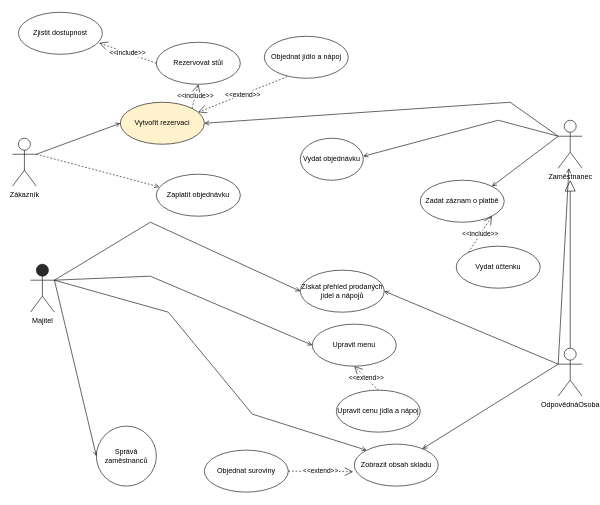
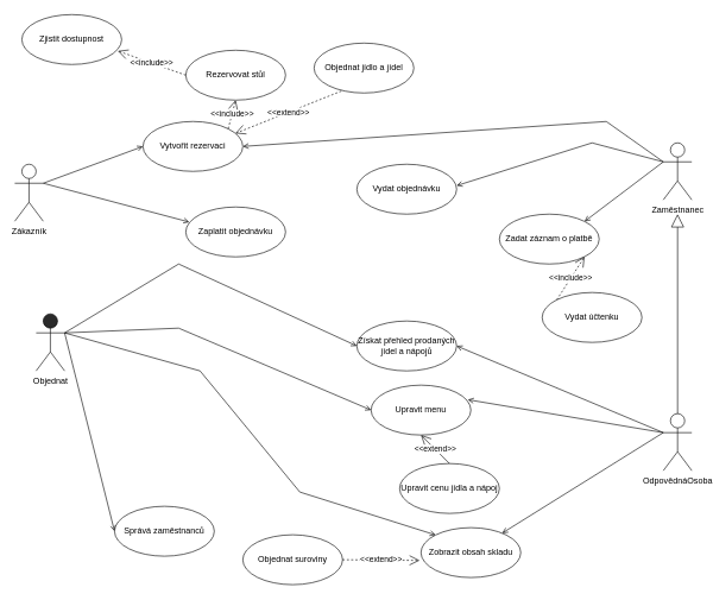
  <mxCell id="0" />
  <mxCell id="1" parent="0" />
  <mxCell id="2" style="rounded=0;orthogonalLoop=1;jettySize=auto;html=1;exitX=1;exitY=0.333;exitDx=0;exitDy=0;exitPerimeter=0;entryX=0;entryY=0.5;entryDx=0;entryDy=0;endArrow=open;endFill=0;" parent="1" source="4" target="9" edge="1"><mxGeometry relative="1" as="geometry" /></mxCell>
- <mxCell id="3" style="edgeStyle=none;rounded=0;orthogonalLoop=1;jettySize=auto;html=1;exitX=1;exitY=0.333;exitDx=0;exitDy=0;exitPerimeter=0;entryX=0.035;entryY=0.302;entryDx=0;entryDy=0;endArrow=open;endFill=0;entryPerimeter=0;dashed=1;" parent="1" source="4" target="10" edge="1"><mxGeometry relative="1" as="geometry" /></mxCell>
+ <mxCell id="3" style="edgeStyle=none;rounded=0;orthogonalLoop=1;jettySize=auto;html=1;exitX=1;exitY=0.333;exitDx=0;exitDy=0;exitPerimeter=0;entryX=0.035;entryY=0.302;entryDx=0;entryDy=0;endArrow=open;endFill=0;entryPerimeter=0;" parent="1" source="4" target="10" edge="1"><mxGeometry relative="1" as="geometry" /></mxCell>
  <mxCell id="4" value="Zákazník" style="shape=umlActor;verticalLabelPosition=bottom;verticalAlign=top;html=1;fillColor=none;" parent="1" vertex="1"><mxGeometry x="20" y="230" width="40" height="80" as="geometry" /></mxCell>
  <mxCell id="5" style="edgeStyle=none;rounded=0;orthogonalLoop=1;jettySize=auto;html=1;exitX=0;exitY=0.333;exitDx=0;exitDy=0;exitPerimeter=0;entryX=1;entryY=0.5;entryDx=0;entryDy=0;endArrow=open;endFill=0;" parent="1" source="8" target="9" edge="1"><mxGeometry relative="1" as="geometry"><Array as="points"><mxPoint x="850" y="170" /></Array></mxGeometry></mxCell>
  <mxCell id="6" style="edgeStyle=none;rounded=0;orthogonalLoop=1;jettySize=auto;html=1;exitX=0;exitY=0.333;exitDx=0;exitDy=0;exitPerimeter=0;entryX=1;entryY=0.429;entryDx=0;entryDy=0;entryPerimeter=0;endArrow=open;endFill=0;" parent="1" source="8" target="15" edge="1"><mxGeometry relative="1" as="geometry"><Array as="points"><mxPoint x="830" y="200" /></Array></mxGeometry></mxCell>
  <mxCell id="7" style="edgeStyle=none;rounded=0;orthogonalLoop=1;jettySize=auto;html=1;exitX=0;exitY=0.333;exitDx=0;exitDy=0;exitPerimeter=0;entryX=1;entryY=0;entryDx=0;entryDy=0;endArrow=open;endFill=0;" parent="1" source="8" target="16" edge="1"><mxGeometry relative="1" as="geometry" /></mxCell>
  <mxCell id="8" value="Zaměstnanec" style="shape=umlActor;verticalLabelPosition=bottom;verticalAlign=top;html=1;fillColor=none;" parent="1" vertex="1"><mxGeometry x="930" y="200" width="40" height="80" as="geometry" /></mxCell>
- <mxCell id="9" value="Vytvořit rezervaci" style="ellipse;whiteSpace=wrap;html=1;fillColor=#fff2cc;" parent="1" vertex="1"><mxGeometry x="200" y="170" width="140" height="70" as="geometry" /></mxCell>
+ <mxCell id="9" value="Vytvořit rezervaci" style="ellipse;whiteSpace=wrap;html=1;" parent="1" vertex="1"><mxGeometry x="200" y="170" width="140" height="70" as="geometry" /></mxCell>
  <mxCell id="10" value="Zaplatit objednávku" style="ellipse;whiteSpace=wrap;html=1;" parent="1" vertex="1"><mxGeometry x="260" y="290" width="140" height="70" as="geometry" /></mxCell>
- <mxCell id="11" value="Objednat jídlo a nápoj" style="ellipse;whiteSpace=wrap;html=1;" parent="1" vertex="1"><mxGeometry x="440" y="60" width="140" height="70" as="geometry" /></mxCell>
+ <mxCell id="11" value="Objednat jídlo a jídel" style="ellipse;whiteSpace=wrap;html=1;" parent="1" vertex="1"><mxGeometry x="440" y="60" width="140" height="70" as="geometry" /></mxCell>
  <mxCell id="12" value="Rezervovat stůl" style="ellipse;whiteSpace=wrap;html=1;" parent="1" vertex="1"><mxGeometry x="260" y="70" width="140" height="70" as="geometry" /></mxCell>
  <mxCell id="13" value="&amp;lt;&amp;lt;extend&amp;gt;&amp;gt;" style="endArrow=open;endSize=12;dashed=1;html=1;entryX=0.926;entryY=0.238;entryDx=0;entryDy=0;entryPerimeter=0;exitX=0.273;exitY=0.962;exitDx=0;exitDy=0;exitPerimeter=0;" parent="1" source="11" target="9" edge="1"><mxGeometry width="160" relative="1" as="geometry"><mxPoint x="510" y="180" as="sourcePoint" /><mxPoint x="600" y="230" as="targetPoint" /></mxGeometry></mxCell>
  <mxCell id="14" value="&amp;lt;&amp;lt;include&amp;gt;&amp;gt;" style="endArrow=open;endSize=12;dashed=1;html=1;exitX=1;exitY=0;exitDx=0;exitDy=0;entryX=0.5;entryY=1;entryDx=0;entryDy=0;" parent="1" source="9" target="12" edge="1"><mxGeometry width="160" relative="1" as="geometry"><mxPoint x="440" y="230" as="sourcePoint" /><mxPoint x="600" y="230" as="targetPoint" /></mxGeometry></mxCell>
- <mxCell id="15" value="Vydat objednávku" style="ellipse;whiteSpace=wrap;html=1;" parent="1" vertex="1"><mxGeometry x="500" y="230" width="105" height="70" as="geometry" /></mxCell>
+ <mxCell id="15" value="Vydat objednávku" style="ellipse;whiteSpace=wrap;html=1;" parent="1" vertex="1"><mxGeometry x="500" y="230" width="140" height="70" as="geometry" /></mxCell>
  <mxCell id="16" value="Zadat záznam o platbě" style="ellipse;whiteSpace=wrap;html=1;" parent="1" vertex="1"><mxGeometry x="700" y="300" width="140" height="70" as="geometry" /></mxCell>
  <mxCell id="17" style="edgeStyle=none;rounded=0;orthogonalLoop=1;jettySize=auto;html=1;exitX=0;exitY=0.333;exitDx=0;exitDy=0;exitPerimeter=0;entryX=1;entryY=0.5;entryDx=0;entryDy=0;endArrow=open;endFill=0;" parent="1" source="20" target="22" edge="1"><mxGeometry relative="1" as="geometry" /></mxCell>
- <mxCell id="18" style="edgeStyle=none;rounded=0;orthogonalLoop=1;jettySize=auto;html=1;exitX=0;exitY=0.333;exitDx=0;exitDy=0;exitPerimeter=0;endArrow=open;endFill=0;" parent="1" source="20" target="8" edge="1"><mxGeometry relative="1" as="geometry" /></mxCell>
+ <mxCell id="18" style="edgeStyle=none;rounded=0;orthogonalLoop=1;jettySize=auto;html=1;exitX=0;exitY=0.333;exitDx=0;exitDy=0;exitPerimeter=0;entryX=0.97;entryY=0.292;entryDx=0;entryDy=0;entryPerimeter=0;endArrow=open;endFill=0;" parent="1" source="20" target="24" edge="1"><mxGeometry relative="1" as="geometry" /></mxCell>
  <mxCell id="19" style="edgeStyle=none;rounded=0;orthogonalLoop=1;jettySize=auto;html=1;exitX=0;exitY=0.333;exitDx=0;exitDy=0;exitPerimeter=0;endArrow=open;endFill=0;" parent="1" source="20" target="25" edge="1"><mxGeometry relative="1" as="geometry" /></mxCell>
  <mxCell id="20" value="OdpovědnáOsoba" style="shape=umlActor;verticalLabelPosition=bottom;verticalAlign=top;html=1;fillColor=none;" parent="1" vertex="1"><mxGeometry x="930" y="580" width="40" height="80" as="geometry" /></mxCell>
  <mxCell id="21" value="" style="endArrow=block;endSize=16;endFill=0;html=1;exitX=0.5;exitY=0;exitDx=0;exitDy=0;exitPerimeter=0;" parent="1" source="20" edge="1"><mxGeometry width="160" relative="1" as="geometry"><mxPoint x="570" y="600" as="sourcePoint" /><mxPoint x="950" y="300" as="targetPoint" /></mxGeometry></mxCell>
  <mxCell id="22" value="Získat přehled prodaných jídel a nápojů" style="ellipse;whiteSpace=wrap;html=1;" parent="1" vertex="1"><mxGeometry x="500" y="450" width="140" height="70" as="geometry" /></mxCell>
  <mxCell id="23" value="Upravit cenu jídla a nápoj" style="ellipse;whiteSpace=wrap;html=1;" parent="1" vertex="1"><mxGeometry x="560" y="650" width="140" height="70" as="geometry" /></mxCell>
  <mxCell id="24" value="Upravit menu" style="ellipse;whiteSpace=wrap;html=1;" parent="1" vertex="1"><mxGeometry x="520" y="540" width="140" height="70" as="geometry" /></mxCell>
  <mxCell id="25" value="Zobrazit obsah skladu" style="ellipse;whiteSpace=wrap;html=1;" parent="1" vertex="1"><mxGeometry x="590" y="740" width="140" height="70" as="geometry" /></mxCell>
  <mxCell id="26" value="Objednat suroviny" style="ellipse;whiteSpace=wrap;html=1;" parent="1" vertex="1"><mxGeometry x="340" y="750" width="140" height="70" as="geometry" /></mxCell>
  <mxCell id="27" style="edgeStyle=none;rounded=0;orthogonalLoop=1;jettySize=auto;html=1;exitX=1;exitY=0.333;exitDx=0;exitDy=0;exitPerimeter=0;entryX=0;entryY=0.5;entryDx=0;entryDy=0;endArrow=open;endFill=0;" parent="1" source="31" target="22" edge="1"><mxGeometry relative="1" as="geometry"><Array as="points"><mxPoint x="250" y="370" /></Array></mxGeometry></mxCell>
  <mxCell id="28" style="edgeStyle=none;rounded=0;orthogonalLoop=1;jettySize=auto;html=1;exitX=1;exitY=0.333;exitDx=0;exitDy=0;exitPerimeter=0;entryX=0;entryY=0.5;entryDx=0;entryDy=0;endArrow=open;endFill=0;" parent="1" source="31" target="24" edge="1"><mxGeometry relative="1" as="geometry"><Array as="points"><mxPoint x="250" y="460" /></Array></mxGeometry></mxCell>
  <mxCell id="29" style="edgeStyle=none;rounded=0;orthogonalLoop=1;jettySize=auto;html=1;exitX=1;exitY=0.333;exitDx=0;exitDy=0;exitPerimeter=0;entryX=0;entryY=0.5;entryDx=0;entryDy=0;endArrow=open;endFill=0;" parent="1" source="31" target="32" edge="1"><mxGeometry relative="1" as="geometry" /></mxCell>
  <mxCell id="30" style="edgeStyle=none;rounded=0;orthogonalLoop=1;jettySize=auto;html=1;exitX=1;exitY=0.333;exitDx=0;exitDy=0;exitPerimeter=0;entryX=0;entryY=0;entryDx=0;entryDy=0;endArrow=open;endFill=0;" parent="1" source="31" target="25" edge="1"><mxGeometry relative="1" as="geometry"><Array as="points"><mxPoint x="280" y="520" /><mxPoint x="420" y="690" /></Array></mxGeometry></mxCell>
- <mxCell id="31" value="Majitel" style="shape=umlActor;verticalLabelPosition=bottom;verticalAlign=top;html=1;fillColor=#2a2a2a;" parent="1" vertex="1"><mxGeometry x="50" y="440" width="40" height="80" as="geometry" /></mxCell>
- <mxCell id="32" value="Správá zaměstnanců" style="ellipse;whiteSpace=wrap;html=1;" parent="1" vertex="1"><mxGeometry x="160" y="710" width="100" height="100" as="geometry" /></mxCell>
+ <mxCell id="31" value="Objednat" style="shape=umlActor;verticalLabelPosition=bottom;verticalAlign=top;html=1;fillColor=#2a2a2a;" parent="1" vertex="1"><mxGeometry x="50" y="440" width="40" height="80" as="geometry" /></mxCell>
+ <mxCell id="32" value="Správá zaměstnanců" style="ellipse;whiteSpace=wrap;html=1;" parent="1" vertex="1"><mxGeometry x="160" y="710" width="140" height="70" as="geometry" /></mxCell>
  <mxCell id="33" value="&amp;lt;&amp;lt;extend&amp;gt;&amp;gt;" style="endArrow=open;endSize=12;dashed=1;html=1;exitX=1;exitY=0.5;exitDx=0;exitDy=0;entryX=-0.014;entryY=0.657;entryDx=0;entryDy=0;entryPerimeter=0;" parent="1" source="26" target="25" edge="1"><mxGeometry width="160" relative="1" as="geometry"><mxPoint x="510" y="590" as="sourcePoint" /><mxPoint x="520" y="710" as="targetPoint" /></mxGeometry></mxCell>
  <mxCell id="34" value="Vydat účtenku" style="ellipse;whiteSpace=wrap;html=1;" parent="1" vertex="1"><mxGeometry x="760" y="410" width="140" height="70" as="geometry" /></mxCell>
  <mxCell id="35" value="&amp;lt;&amp;lt;include&amp;gt;&amp;gt;" style="endArrow=open;endSize=12;dashed=1;html=1;exitX=0;exitY=0;exitDx=0;exitDy=0;entryX=1;entryY=1;entryDx=0;entryDy=0;" parent="1" source="34" target="16" edge="1"><mxGeometry width="160" relative="1" as="geometry"><mxPoint x="470" y="440" as="sourcePoint" /><mxPoint x="630" y="440" as="targetPoint" /></mxGeometry></mxCell>
- <mxCell id="36" value="&amp;lt;&amp;lt;extend&amp;gt;&amp;gt;" style="endArrow=open;endSize=12;dashed=1;html=1;exitX=0.5;exitY=0;exitDx=0;exitDy=0;entryX=0.5;entryY=1;entryDx=0;entryDy=0;" parent="1" source="23" target="24" edge="1"><mxGeometry width="160" relative="1" as="geometry"><mxPoint x="470" y="540" as="sourcePoint" /><mxPoint x="630" y="540" as="targetPoint" /></mxGeometry></mxCell>
+ <mxCell id="36" value="&amp;lt;&amp;lt;extend&amp;gt;&amp;gt;" style="endArrow=open;endSize=12;dashed=0;html=1;exitX=0.5;exitY=0;exitDx=0;exitDy=0;entryX=0.5;entryY=1;entryDx=0;entryDy=0;" parent="1" source="23" target="24" edge="1"><mxGeometry width="160" relative="1" as="geometry"><mxPoint x="470" y="540" as="sourcePoint" /><mxPoint x="630" y="540" as="targetPoint" /></mxGeometry></mxCell>
  <mxCell id="37" value="Zjistit dostupnost" style="ellipse;whiteSpace=wrap;html=1;" parent="1" vertex="1"><mxGeometry x="30" y="20" width="140" height="70" as="geometry" /></mxCell>
  <mxCell id="38" value="&amp;lt;&amp;lt;include&amp;gt;&amp;gt;" style="endArrow=open;endSize=12;dashed=1;html=1;exitX=0;exitY=0.5;exitDx=0;exitDy=0;entryX=0.962;entryY=0.729;entryDx=0;entryDy=0;entryPerimeter=0;" parent="1" source="12" target="37" edge="1"><mxGeometry width="160" relative="1" as="geometry"><mxPoint x="320" y="260" as="sourcePoint" /><mxPoint x="170" y="160" as="targetPoint" /></mxGeometry></mxCell>
